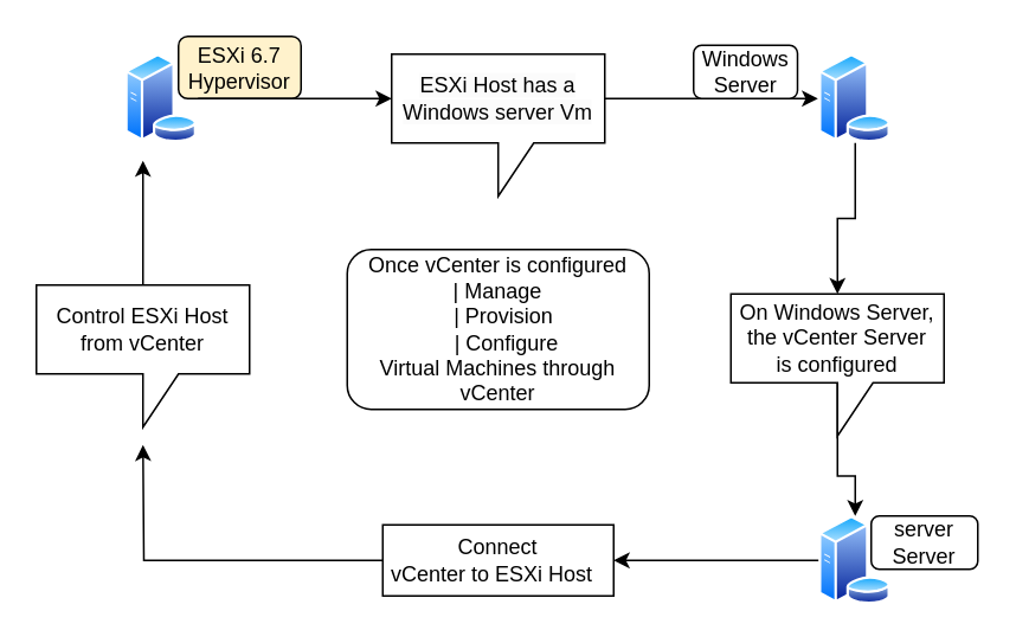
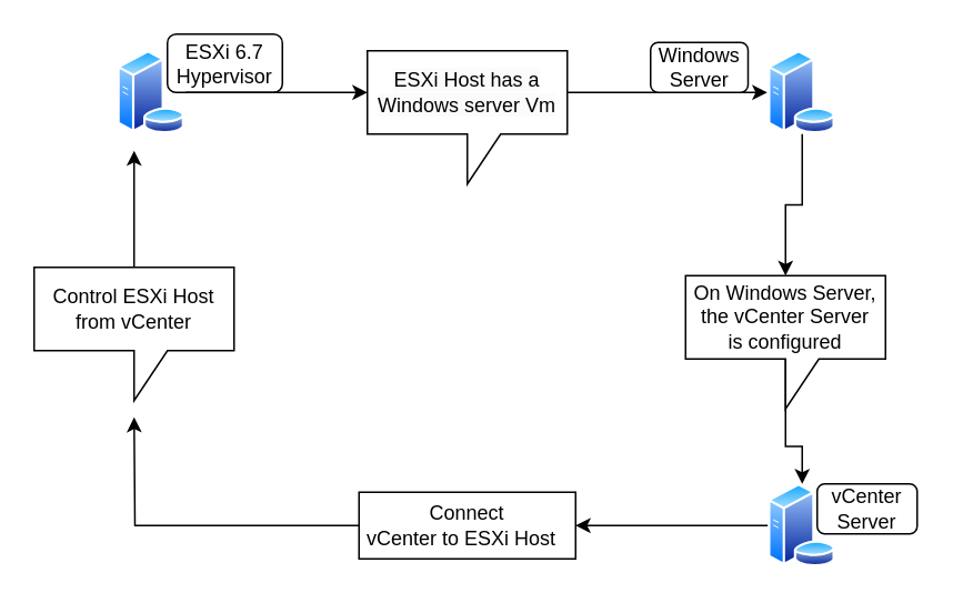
  <mxCell id="0" />
  <mxCell id="1" parent="0" />
  <mxCell id="2" style="edgeStyle=orthogonalEdgeStyle;rounded=0;orthogonalLoop=1;jettySize=auto;html=1;" parent="1" edge="1"><mxGeometry relative="1" as="geometry"><mxPoint x="460" y="55" as="targetPoint" /><mxPoint x="310" y="55" as="sourcePoint" /></mxGeometry></mxCell>
  <mxCell id="3" value="" style="image;aspect=fixed;perimeter=ellipsePerimeter;html=1;align=center;shadow=0;dashed=0;spacingTop=3;image=img/lib/active_directory/database_server.svg;" parent="1" vertex="1"><mxGeometry x="70" y="30" width="41" height="50" as="geometry" /></mxCell>
  <mxCell id="4" value="" style="edgeStyle=orthogonalEdgeStyle;rounded=0;orthogonalLoop=1;jettySize=auto;html=1;" parent="1" source="14" target="12" edge="1"><mxGeometry relative="1" as="geometry" /></mxCell>
  <mxCell id="5" value="" style="image;aspect=fixed;perimeter=ellipsePerimeter;html=1;align=center;shadow=0;dashed=0;spacingTop=3;image=img/lib/active_directory/database_server.svg;" parent="1" vertex="1"><mxGeometry x="460.5" y="30" width="41" height="50" as="geometry" /></mxCell>
- <mxCell id="6" value="server&lt;br&gt;&amp;nbsp;Server&amp;nbsp;" style="rounded=1;whiteSpace=wrap;html=1;" parent="1" vertex="1"><mxGeometry x="490" y="290" width="60" height="30" as="geometry" /></mxCell>
- <mxCell id="7" value="ESXi 6.7&lt;br&gt;Hypervisor" style="rounded=1;whiteSpace=wrap;html=1;fillColor=#fff2cc;" parent="1" vertex="1"><mxGeometry x="100" y="20" width="69" height="35" as="geometry" /></mxCell>
+ <mxCell id="6" value="vCenter&lt;br&gt;&amp;nbsp;Server&amp;nbsp;" style="rounded=1;whiteSpace=wrap;html=1;" parent="1" vertex="1"><mxGeometry x="490" y="290" width="60" height="30" as="geometry" /></mxCell>
+ <mxCell id="7" value="ESXi 6.7&lt;br&gt;Hypervisor" style="rounded=1;whiteSpace=wrap;html=1;" parent="1" vertex="1"><mxGeometry x="100" y="20" width="69" height="35" as="geometry" /></mxCell>
  <mxCell id="8" value="Windows Server" style="rounded=1;whiteSpace=wrap;html=1;" parent="1" vertex="1"><mxGeometry x="390" y="25" width="58.5" height="30" as="geometry" /></mxCell>
  <mxCell id="9" value="" style="edgeStyle=orthogonalEdgeStyle;rounded=0;orthogonalLoop=1;jettySize=auto;html=1;entryX=0;entryY=0;entryDx=0;entryDy=25;entryPerimeter=0;" parent="1" source="3" target="10" edge="1"><mxGeometry relative="1" as="geometry"><mxPoint x="190" y="55" as="targetPoint" /><mxPoint x="142" y="55" as="sourcePoint" /></mxGeometry></mxCell>
  <mxCell id="10" value="&lt;span style=&quot;color: rgb(0, 0, 0); font-family: Helvetica; font-size: 12px; font-style: normal; font-variant-ligatures: normal; font-variant-caps: normal; font-weight: 400; letter-spacing: normal; orphans: 2; text-align: center; text-indent: 0px; text-transform: none; widows: 2; word-spacing: 0px; -webkit-text-stroke-width: 0px; background-color: rgb(251, 251, 251); text-decoration-thickness: initial; text-decoration-style: initial; text-decoration-color: initial; float: none; display: inline !important;&quot;&gt;ESXi Host has a Windows server Vm&lt;/span&gt;" style="shape=callout;whiteSpace=wrap;html=1;perimeter=calloutPerimeter;" parent="1" vertex="1"><mxGeometry x="220" y="30" width="120" height="80" as="geometry" /></mxCell>
  <mxCell id="11" style="edgeStyle=orthogonalEdgeStyle;rounded=0;orthogonalLoop=1;jettySize=auto;html=1;entryX=1;entryY=0.5;entryDx=0;entryDy=0;" parent="1" source="12" target="16" edge="1"><mxGeometry relative="1" as="geometry" /></mxCell>
  <mxCell id="12" value="" style="image;aspect=fixed;perimeter=ellipsePerimeter;html=1;align=center;shadow=0;dashed=0;spacingTop=3;image=img/lib/active_directory/database_server.svg;" parent="1" vertex="1"><mxGeometry x="460.5" y="290" width="41" height="50" as="geometry" /></mxCell>
  <mxCell id="13" value="" style="edgeStyle=orthogonalEdgeStyle;rounded=0;orthogonalLoop=1;jettySize=auto;html=1;" parent="1" source="5" target="14" edge="1"><mxGeometry relative="1" as="geometry"><mxPoint x="362" y="80" as="sourcePoint" /><mxPoint x="362" y="280" as="targetPoint" /></mxGeometry></mxCell>
  <mxCell id="14" value="On Windows Server, the vCenter Server is&amp;nbsp;configured" style="shape=callout;whiteSpace=wrap;html=1;perimeter=calloutPerimeter;" parent="1" vertex="1"><mxGeometry x="411" y="165" width="120" height="80" as="geometry" /></mxCell>
  <mxCell id="15" style="edgeStyle=orthogonalEdgeStyle;rounded=0;orthogonalLoop=1;jettySize=auto;html=1;" parent="1" source="16" edge="1"><mxGeometry relative="1" as="geometry"><mxPoint x="80" y="250" as="targetPoint" /></mxGeometry></mxCell>
  <mxCell id="16" value="Connect &lt;br&gt;vCenter to ESXi Host&amp;nbsp;&amp;nbsp;" style="rounded=0;whiteSpace=wrap;html=1;" parent="1" vertex="1"><mxGeometry x="215" y="295" width="130" height="40" as="geometry" /></mxCell>
- <mxCell id="17" value="Once vCenter is configured&lt;br&gt;|&amp;nbsp;Manage &lt;br&gt;&amp;nbsp; | Provision &lt;br&gt;&amp;nbsp; &amp;nbsp;| Configure &lt;br&gt;Virtual Machines through vCenter" style="rounded=1;whiteSpace=wrap;html=1;" parent="1" vertex="1"><mxGeometry x="195" y="140" width="170" height="90" as="geometry" /></mxCell>
  <mxCell id="18" style="edgeStyle=orthogonalEdgeStyle;rounded=0;orthogonalLoop=1;jettySize=auto;html=1;" parent="1" source="19" edge="1"><mxGeometry relative="1" as="geometry"><mxPoint x="80" y="90" as="targetPoint" /></mxGeometry></mxCell>
  <mxCell id="19" value="Control ESXi Host from vCenter" style="shape=callout;whiteSpace=wrap;html=1;perimeter=calloutPerimeter;" parent="1" vertex="1"><mxGeometry x="20" y="160" width="120" height="80" as="geometry" /></mxCell>
